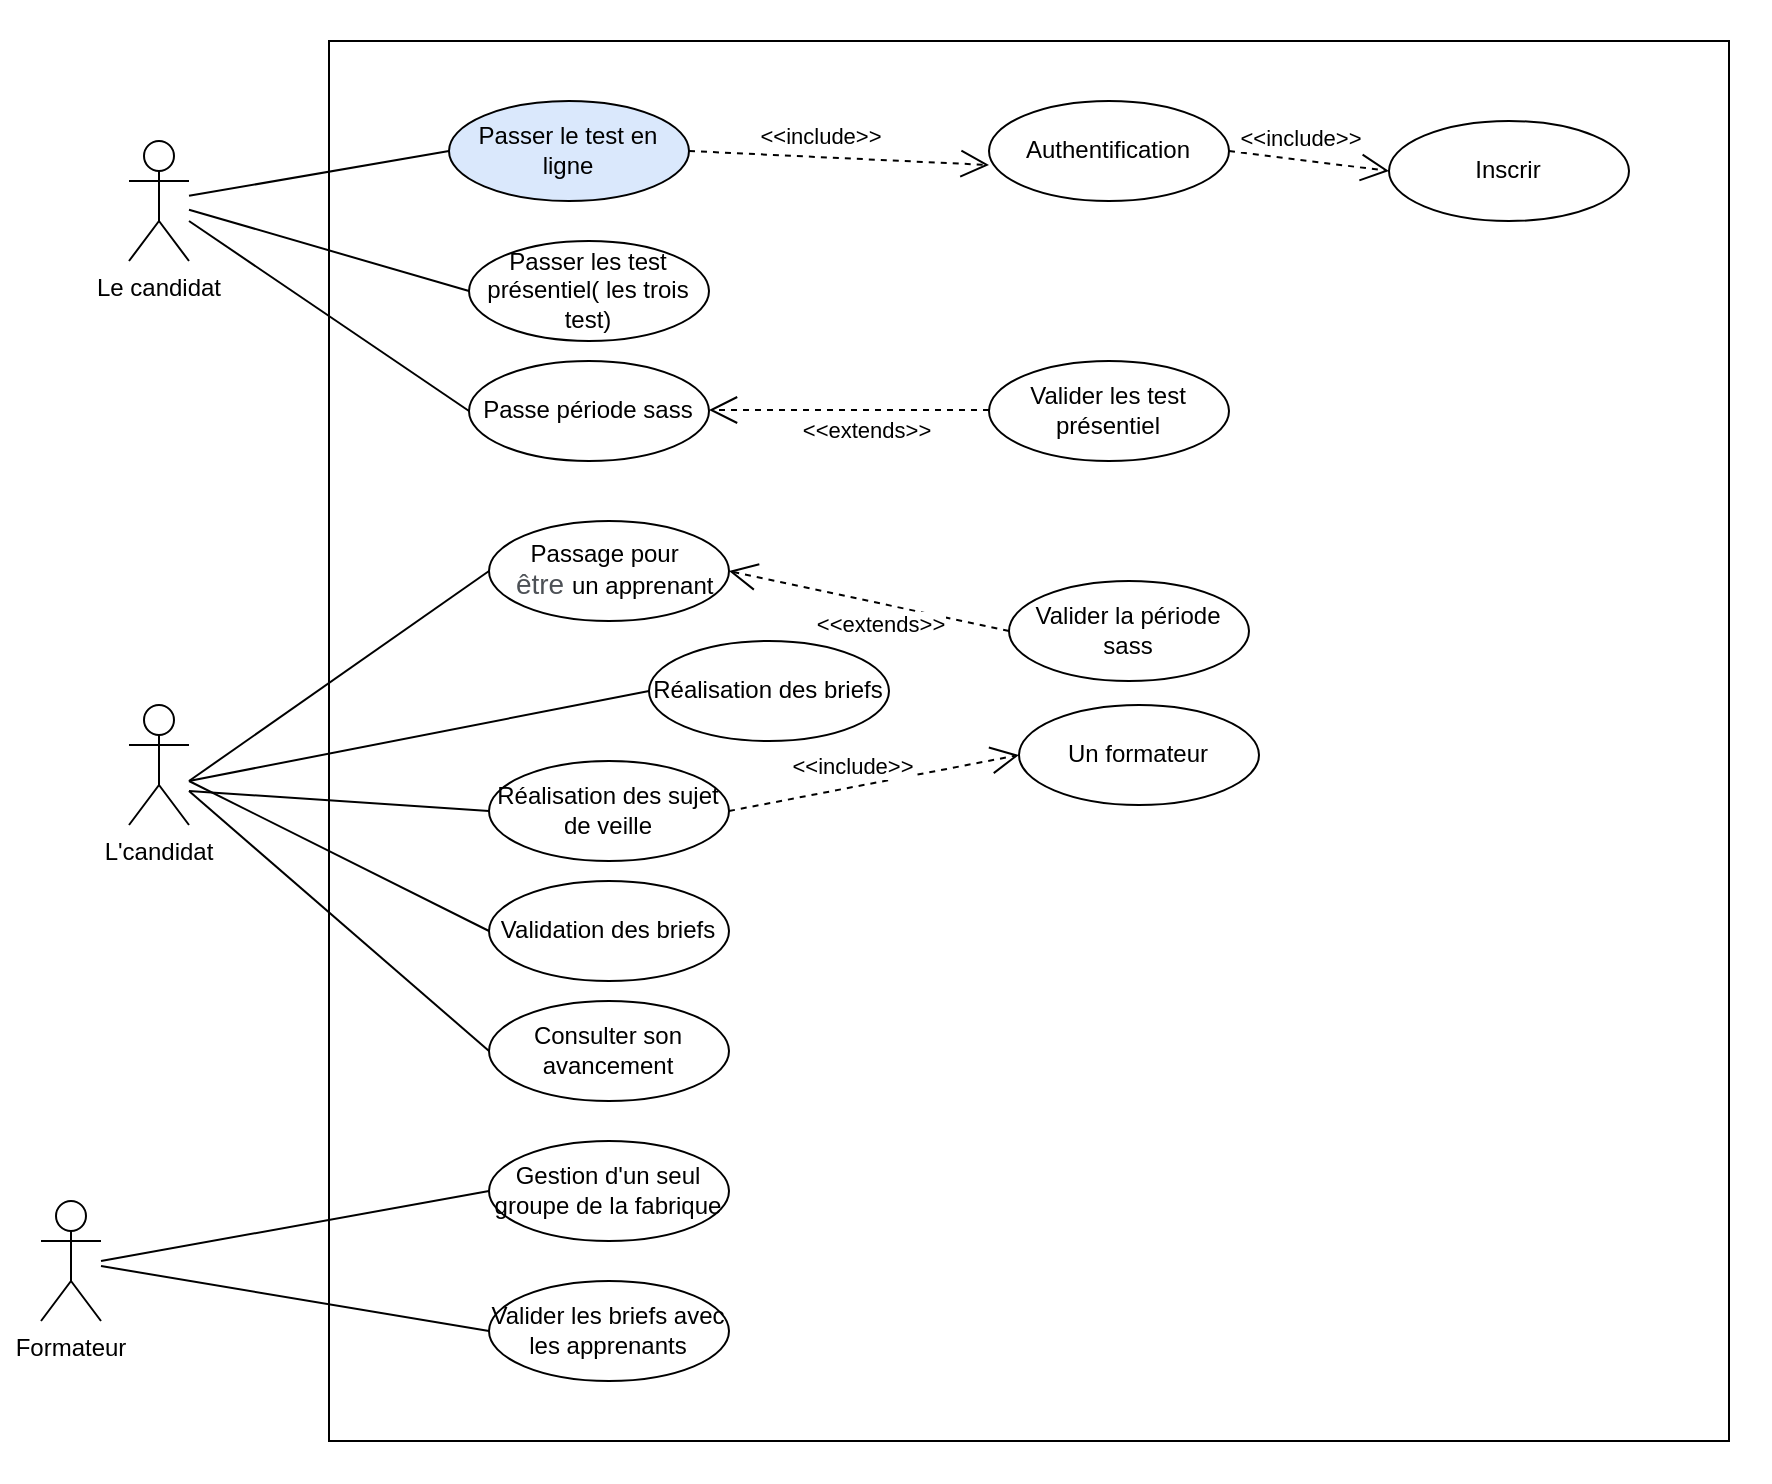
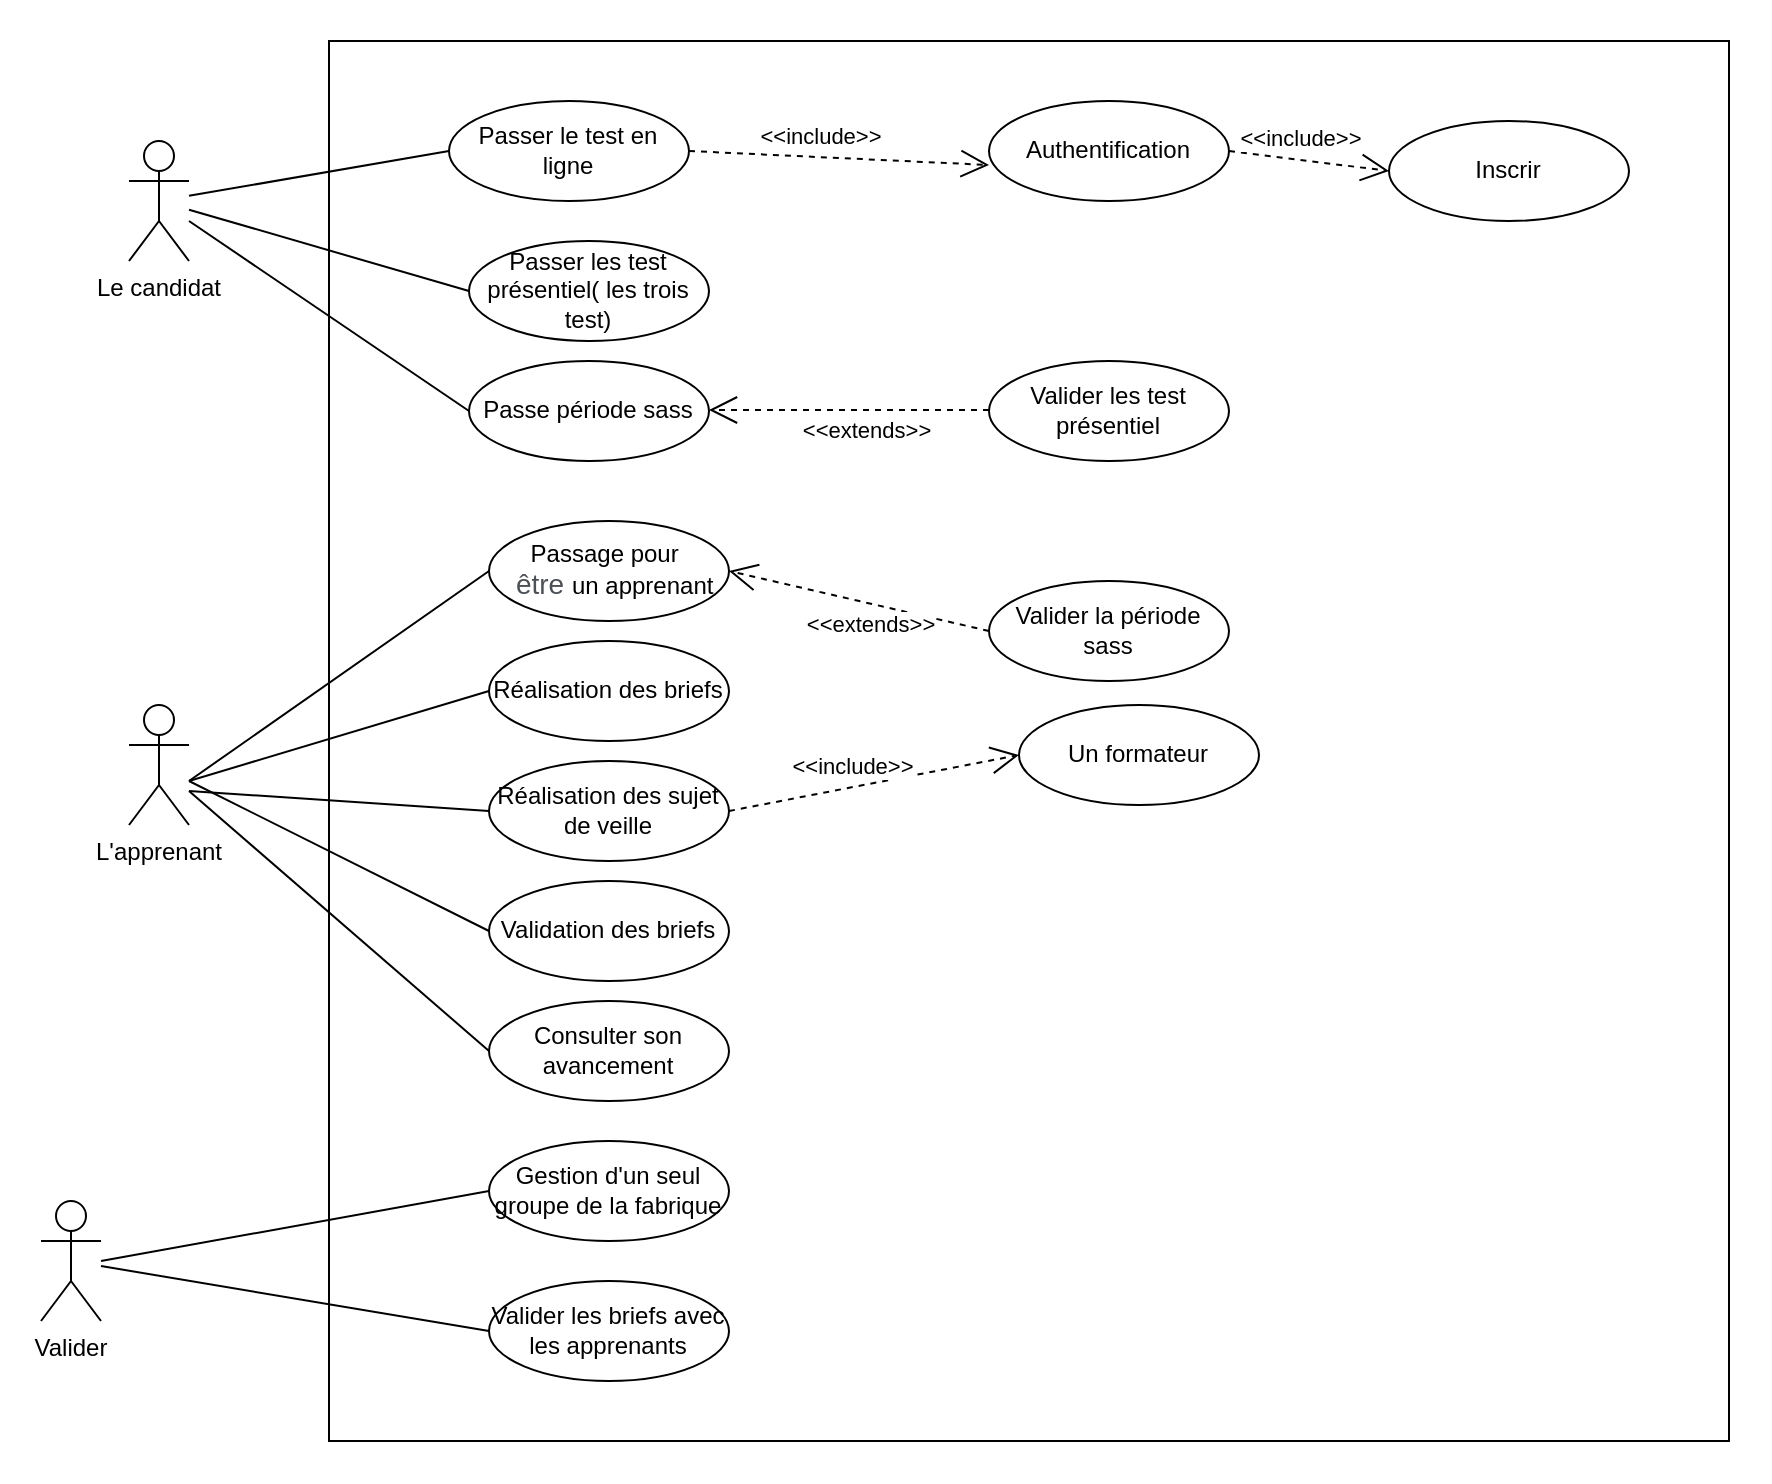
  <mxCell id="0" />
  <mxCell id="1" parent="0" />
  <mxCell id="2" value="" style="whiteSpace=wrap;html=1;aspect=fixed;" parent="1" vertex="1"><mxGeometry x="164" y="20" width="700" height="700" as="geometry" /></mxCell>
  <mxCell id="3" value="Le candidat" style="shape=umlActor;verticalLabelPosition=bottom;verticalAlign=top;html=1;outlineConnect=0;" parent="1" vertex="1"><mxGeometry x="64" y="70" width="30" height="60" as="geometry" /></mxCell>
- <mxCell id="4" value="Passer le test en ligne" style="ellipse;whiteSpace=wrap;html=1;fillColor=#dae8fc;" parent="1" vertex="1"><mxGeometry x="224" y="50" width="120" height="50" as="geometry" /></mxCell>
+ <mxCell id="4" value="Passer le test en ligne" style="ellipse;whiteSpace=wrap;html=1;" parent="1" vertex="1"><mxGeometry x="224" y="50" width="120" height="50" as="geometry" /></mxCell>
  <mxCell id="5" value="" style="endArrow=none;html=1;entryX=0;entryY=0.5;entryDx=0;entryDy=0;" parent="1" source="3" target="4" edge="1"><mxGeometry width="50" height="50" relative="1" as="geometry"><mxPoint x="114" y="255" as="sourcePoint" /><mxPoint x="279" y="257.5" as="targetPoint" /><Array as="points" /></mxGeometry></mxCell>
- <mxCell id="6" value="L'candidat" style="shape=umlActor;verticalLabelPosition=bottom;verticalAlign=top;html=1;outlineConnect=0;" parent="1" vertex="1"><mxGeometry x="64" y="352" width="30" height="60" as="geometry" /></mxCell>
+ <mxCell id="6" value="L'apprenant" style="shape=umlActor;verticalLabelPosition=bottom;verticalAlign=top;html=1;outlineConnect=0;" parent="1" vertex="1"><mxGeometry x="64" y="352" width="30" height="60" as="geometry" /></mxCell>
  <mxCell id="7" value="Réalisation des sujet de veille" style="ellipse;whiteSpace=wrap;html=1;" parent="1" vertex="1"><mxGeometry x="244" y="380" width="120" height="50" as="geometry" /></mxCell>
- <mxCell id="8" value="Réalisation des briefs" style="ellipse;whiteSpace=wrap;html=1;" parent="1" vertex="1"><mxGeometry x="324" y="320" width="120" height="50" as="geometry" /></mxCell>
+ <mxCell id="8" value="Réalisation des briefs" style="ellipse;whiteSpace=wrap;html=1;" parent="1" vertex="1"><mxGeometry x="244" y="320" width="120" height="50" as="geometry" /></mxCell>
  <mxCell id="9" value="" style="endArrow=none;html=1;entryX=0;entryY=0.5;entryDx=0;entryDy=0;" parent="1" target="8" edge="1"><mxGeometry width="50" height="50" relative="1" as="geometry"><mxPoint x="94" y="390" as="sourcePoint" /><mxPoint x="234" y="334.5" as="targetPoint" /><Array as="points" /></mxGeometry></mxCell>
  <mxCell id="10" value="" style="endArrow=none;html=1;entryX=0;entryY=0.5;entryDx=0;entryDy=0;exitX=1;exitY=0.717;exitDx=0;exitDy=0;exitPerimeter=0;" parent="1" source="6" target="7" edge="1"><mxGeometry width="50" height="50" relative="1" as="geometry"><mxPoint x="94" y="350" as="sourcePoint" /><mxPoint x="254" y="330" as="targetPoint" /><Array as="points" /></mxGeometry></mxCell>
  <mxCell id="11" value="Validation des briefs" style="ellipse;whiteSpace=wrap;html=1;" parent="1" vertex="1"><mxGeometry x="244" y="440" width="120" height="50" as="geometry" /></mxCell>
  <mxCell id="12" value="" style="endArrow=none;html=1;entryX=0;entryY=0.5;entryDx=0;entryDy=0;" parent="1" target="11" edge="1"><mxGeometry width="50" height="50" relative="1" as="geometry"><mxPoint x="94" y="390" as="sourcePoint" /><mxPoint x="254" y="405" as="targetPoint" /><Array as="points" /></mxGeometry></mxCell>
  <mxCell id="13" value="Consulter son avancement" style="ellipse;whiteSpace=wrap;html=1;" parent="1" vertex="1"><mxGeometry x="244" y="500" width="120" height="50" as="geometry" /></mxCell>
  <mxCell id="14" value="" style="endArrow=none;html=1;entryX=0;entryY=0.5;entryDx=0;entryDy=0;" parent="1" source="6" target="13" edge="1"><mxGeometry width="50" height="50" relative="1" as="geometry"><mxPoint x="104" y="410" as="sourcePoint" /><mxPoint x="254" y="446" as="targetPoint" /><Array as="points" /></mxGeometry></mxCell>
- <mxCell id="15" value="Formateur" style="shape=umlActor;verticalLabelPosition=bottom;verticalAlign=top;html=1;outlineConnect=0;" parent="1" vertex="1"><mxGeometry x="20" y="600" width="30" height="60" as="geometry" /></mxCell>
+ <mxCell id="15" value="Valider" style="shape=umlActor;verticalLabelPosition=bottom;verticalAlign=top;html=1;outlineConnect=0;" parent="1" vertex="1"><mxGeometry x="20" y="600" width="30" height="60" as="geometry" /></mxCell>
  <mxCell id="16" value="Gestion d'un seul groupe de la fabrique" style="ellipse;whiteSpace=wrap;html=1;" parent="1" vertex="1"><mxGeometry x="244" y="570" width="120" height="50" as="geometry" /></mxCell>
  <mxCell id="17" value="" style="endArrow=none;html=1;entryX=0;entryY=0.5;entryDx=0;entryDy=0;" parent="1" target="16" edge="1"><mxGeometry width="50" height="50" relative="1" as="geometry"><mxPoint x="50" y="630" as="sourcePoint" /><mxPoint x="254" y="505" as="targetPoint" /><Array as="points" /></mxGeometry></mxCell>
  <mxCell id="18" value="Valider les briefs avec les apprenants" style="ellipse;whiteSpace=wrap;html=1;" parent="1" vertex="1"><mxGeometry x="244" y="640" width="120" height="50" as="geometry" /></mxCell>
  <mxCell id="19" value="" style="endArrow=none;html=1;entryX=0;entryY=0.5;entryDx=0;entryDy=0;" parent="1" source="15" target="18" edge="1"><mxGeometry width="50" height="50" relative="1" as="geometry"><mxPoint x="54" y="590" as="sourcePoint" /><mxPoint x="254" y="560" as="targetPoint" /><Array as="points" /></mxGeometry></mxCell>
  <mxCell id="20" value="Passer les test présentiel( les trois test)" style="ellipse;whiteSpace=wrap;html=1;" parent="1" vertex="1"><mxGeometry x="234" y="120" width="120" height="50" as="geometry" /></mxCell>
  <mxCell id="21" value="" style="endArrow=none;html=1;entryX=0;entryY=0.5;entryDx=0;entryDy=0;" parent="1" source="3" target="20" edge="1"><mxGeometry width="50" height="50" relative="1" as="geometry"><mxPoint x="94" y="200" as="sourcePoint" /><mxPoint x="244" y="65" as="targetPoint" /><Array as="points" /></mxGeometry></mxCell>
  <mxCell id="22" value="Authentification" style="ellipse;whiteSpace=wrap;html=1;" parent="1" vertex="1"><mxGeometry x="494" y="50" width="120" height="50" as="geometry" /></mxCell>
  <mxCell id="23" value="&amp;lt;&amp;lt;include&amp;gt;&amp;gt;" style="endArrow=open;endSize=12;dashed=1;html=1;entryX=0;entryY=0.64;entryDx=0;entryDy=0;exitX=1;exitY=0.5;exitDx=0;exitDy=0;entryPerimeter=0;" parent="1" source="4" target="22" edge="1"><mxGeometry x="-0.125" y="10" width="160" relative="1" as="geometry"><mxPoint x="609.58" y="233" as="sourcePoint" /><mxPoint x="494" y="215" as="targetPoint" /><Array as="points" /><mxPoint as="offset" /></mxGeometry></mxCell>
  <mxCell id="24" value="Un formateur" style="ellipse;whiteSpace=wrap;html=1;" parent="1" vertex="1"><mxGeometry x="509" y="352" width="120" height="50" as="geometry" /></mxCell>
  <mxCell id="25" value="&amp;lt;&amp;lt;include&amp;gt;&amp;gt;" style="endArrow=open;endSize=12;dashed=1;html=1;entryX=0;entryY=0.5;entryDx=0;entryDy=0;exitX=1;exitY=0.5;exitDx=0;exitDy=0;" parent="1" source="7" target="24" edge="1"><mxGeometry x="-0.125" y="10" width="160" relative="1" as="geometry"><mxPoint x="364" y="426" as="sourcePoint" /><mxPoint x="504" y="412" as="targetPoint" /><Array as="points" /><mxPoint as="offset" /></mxGeometry></mxCell>
  <mxCell id="26" value="Passage pour&amp;nbsp; &amp;nbsp;&amp;nbsp;&lt;span style=&quot;color: rgb(77 , 81 , 86) ; font-family: &amp;#34;arial&amp;#34; , sans-serif ; font-size: 14px ; text-align: left ; background-color: rgb(255 , 255 , 255)&quot;&gt;être&amp;nbsp;&lt;/span&gt;un apprenant" style="ellipse;whiteSpace=wrap;html=1;" parent="1" vertex="1"><mxGeometry x="244" y="260" width="120" height="50" as="geometry" /></mxCell>
  <mxCell id="27" value="" style="endArrow=none;html=1;entryX=0;entryY=0.5;entryDx=0;entryDy=0;" parent="1" target="26" edge="1"><mxGeometry width="50" height="50" relative="1" as="geometry"><mxPoint x="94" y="390" as="sourcePoint" /><mxPoint x="254" y="355" as="targetPoint" /><Array as="points" /></mxGeometry></mxCell>
- <mxCell id="28" value="Valider la période sass" style="ellipse;whiteSpace=wrap;html=1;" parent="1" vertex="1"><mxGeometry x="504" y="290" width="120" height="50" as="geometry" /></mxCell>
+ <mxCell id="28" value="Valider la période sass" style="ellipse;whiteSpace=wrap;html=1;" parent="1" vertex="1"><mxGeometry x="494" y="290" width="120" height="50" as="geometry" /></mxCell>
  <mxCell id="29" value="&amp;lt;&amp;lt;extends&amp;gt;&amp;gt;" style="endArrow=open;endSize=12;dashed=1;html=1;entryX=1;entryY=0.5;entryDx=0;entryDy=0;exitX=0;exitY=0.5;exitDx=0;exitDy=0;" parent="1" source="28" target="26" edge="1"><mxGeometry x="-0.125" y="10" width="160" relative="1" as="geometry"><mxPoint x="494" y="205" as="sourcePoint" /><mxPoint x="364" y="225" as="targetPoint" /><Array as="points" /><mxPoint as="offset" /></mxGeometry></mxCell>
  <mxCell id="30" value="&amp;lt;&amp;lt;include&amp;gt;&amp;gt;" style="endArrow=open;endSize=12;dashed=1;html=1;exitX=1;exitY=0.5;exitDx=0;exitDy=0;entryX=0;entryY=0.5;entryDx=0;entryDy=0;" edge="1" parent="1" source="22" target="31"><mxGeometry x="-0.125" y="10" width="160" relative="1" as="geometry"><mxPoint x="604" y="101" as="sourcePoint" /><mxPoint x="744" y="101" as="targetPoint" /><Array as="points" /><mxPoint as="offset" /></mxGeometry></mxCell>
  <mxCell id="31" value="Inscrir" style="ellipse;whiteSpace=wrap;html=1;" vertex="1" parent="1"><mxGeometry x="694" y="60" width="120" height="50" as="geometry" /></mxCell>
  <mxCell id="32" value="Passe période sass" style="ellipse;whiteSpace=wrap;html=1;" vertex="1" parent="1"><mxGeometry x="234" y="180" width="120" height="50" as="geometry" /></mxCell>
  <mxCell id="33" value="Valider les test présentiel" style="ellipse;whiteSpace=wrap;html=1;" vertex="1" parent="1"><mxGeometry x="494" y="180" width="120" height="50" as="geometry" /></mxCell>
  <mxCell id="34" value="&amp;lt;&amp;lt;extends&amp;gt;&amp;gt;" style="endArrow=open;endSize=12;dashed=1;html=1;entryX=1;entryY=0.5;entryDx=0;entryDy=0;exitX=0;exitY=0.5;exitDx=0;exitDy=0;" edge="1" parent="1"><mxGeometry x="-0.125" y="10" width="160" relative="1" as="geometry"><mxPoint x="494" y="204.5" as="sourcePoint" /><mxPoint x="354" y="204.5" as="targetPoint" /><Array as="points" /><mxPoint as="offset" /></mxGeometry></mxCell>
  <mxCell id="35" value="" style="endArrow=none;html=1;entryX=0;entryY=0.5;entryDx=0;entryDy=0;" edge="1" parent="1" target="32"><mxGeometry width="50" height="50" relative="1" as="geometry"><mxPoint x="94" y="110" as="sourcePoint" /><mxPoint x="244" y="155" as="targetPoint" /><Array as="points" /></mxGeometry></mxCell>
